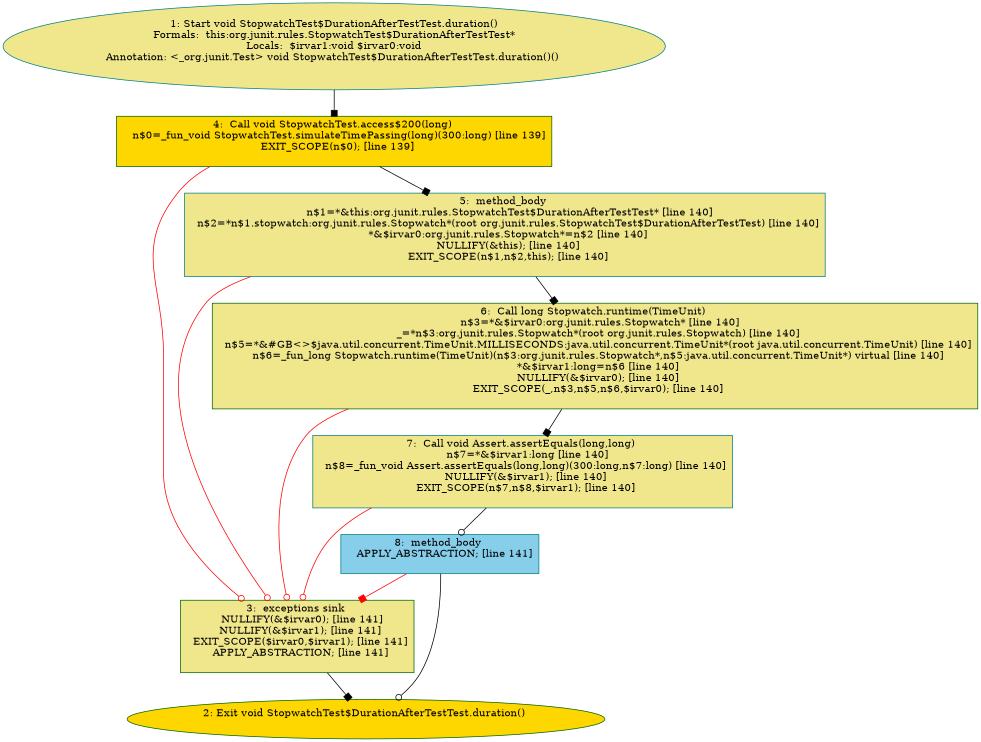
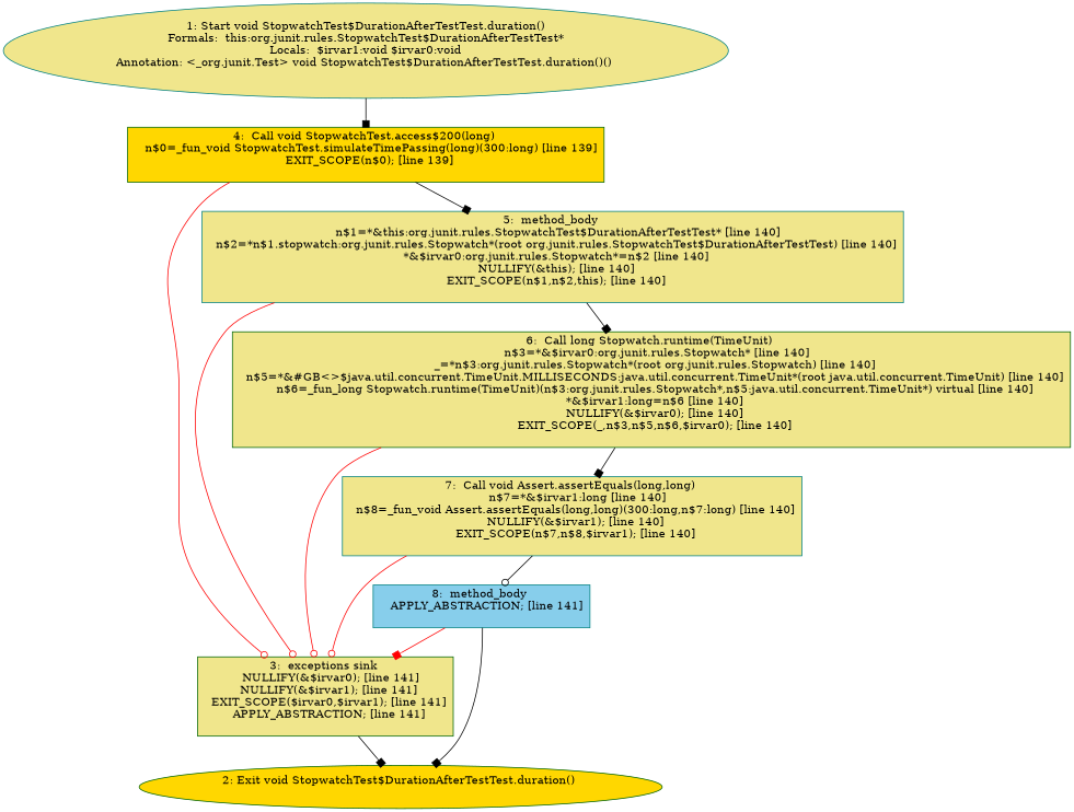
  digraph {
    node [color=teal style=filled fillcolor=khaki shape=box]
    edge [arrowhead=box]
    n1 [label="1: Start void StopwatchTest$DurationAfterTestTest.duration()\nFormals:  this:org.junit.rules.StopwatchTest$DurationAfterTestTest*\nLocals:  $irvar1:void $irvar0:void\nAnnotation: <_org.junit.Test> void StopwatchTest$DurationAfterTestTest.duration()() \n  " shape=""]
    n2 [label="4:  Call void StopwatchTest.access$200(long) \n   n$0=_fun_void StopwatchTest.simulateTimePassing(long)(300:long) [line 139]\n  EXIT_SCOPE(n$0); [line 139]\n " fillcolor=gold color=darkgreen]
    n3 [label="3:  exceptions sink \n   NULLIFY(&$irvar0); [line 141]\n  NULLIFY(&$irvar1); [line 141]\n  EXIT_SCOPE($irvar0,$irvar1); [line 141]\n  APPLY_ABSTRACTION; [line 141]\n " color=darkgreen]
    n4 [label="5:  method_body \n   n$1=*&this:org.junit.rules.StopwatchTest$DurationAfterTestTest* [line 140]\n  n$2=*n$1.stopwatch:org.junit.rules.Stopwatch*(root org.junit.rules.StopwatchTest$DurationAfterTestTest) [line 140]\n  *&$irvar0:org.junit.rules.Stopwatch*=n$2 [line 140]\n  NULLIFY(&this); [line 140]\n  EXIT_SCOPE(n$1,n$2,this); [line 140]\n "]
    n5 [color=darkgreen label="2: Exit void StopwatchTest$DurationAfterTestTest.duration() \n  " fillcolor=gold shape=""]
    n6 [label="6:  Call long Stopwatch.runtime(TimeUnit) \n   n$3=*&$irvar0:org.junit.rules.Stopwatch* [line 140]\n  _=*n$3:org.junit.rules.Stopwatch*(root org.junit.rules.Stopwatch) [line 140]\n  n$5=*&#GB<>$java.util.concurrent.TimeUnit.MILLISECONDS:java.util.concurrent.TimeUnit*(root java.util.concurrent.TimeUnit) [line 140]\n  n$6=_fun_long Stopwatch.runtime(TimeUnit)(n$3:org.junit.rules.Stopwatch*,n$5:java.util.concurrent.TimeUnit*) virtual [line 140]\n  *&$irvar1:long=n$6 [line 140]\n  NULLIFY(&$irvar0); [line 140]\n  EXIT_SCOPE(_,n$3,n$5,n$6,$irvar0); [line 140]\n " color=darkgreen]
    n7 [label="7:  Call void Assert.assertEquals(long,long) \n   n$7=*&$irvar1:long [line 140]\n  n$8=_fun_void Assert.assertEquals(long,long)(300:long,n$7:long) [line 140]\n  NULLIFY(&$irvar1); [line 140]\n  EXIT_SCOPE(n$7,n$8,$irvar1); [line 140]\n "]
    n8 [label="8:  method_body \n   APPLY_ABSTRACTION; [line 141]\n " fillcolor=skyblue]
    n1 -> n2
    n2 -> n3 [color=red arrowhead=odot]
    n2 -> n4
    n3 -> n5
    n4 -> n3 [color=red arrowhead=odot]
    n4 -> n6
    n6 -> n3 [color=red arrowhead=odot]
    n6 -> n7
    n7 -> n3 [color=red arrowhead=odot]
    n7 -> n8 [arrowhead=odot]
    n8 -> n3 [color=red]
-   n8 -> n5 [arrowhead=odot]
+   n8 -> n5
  }
